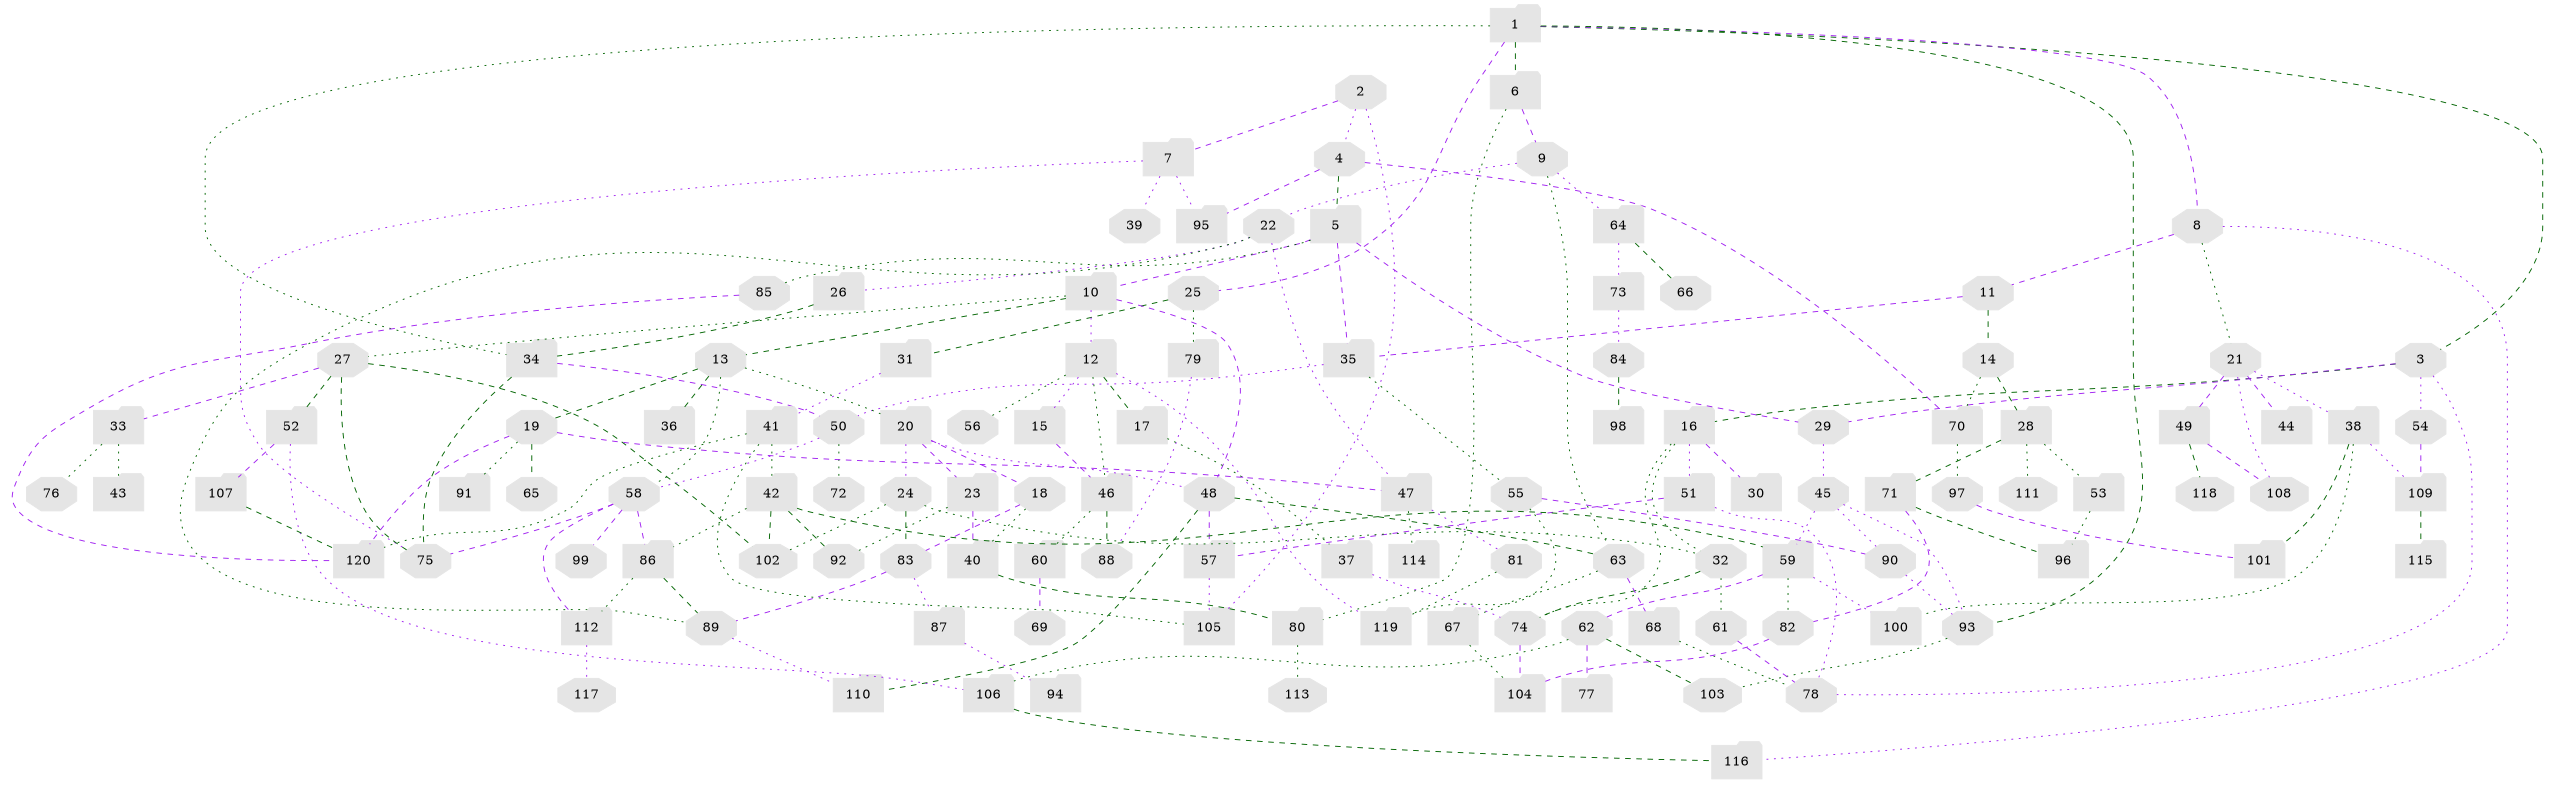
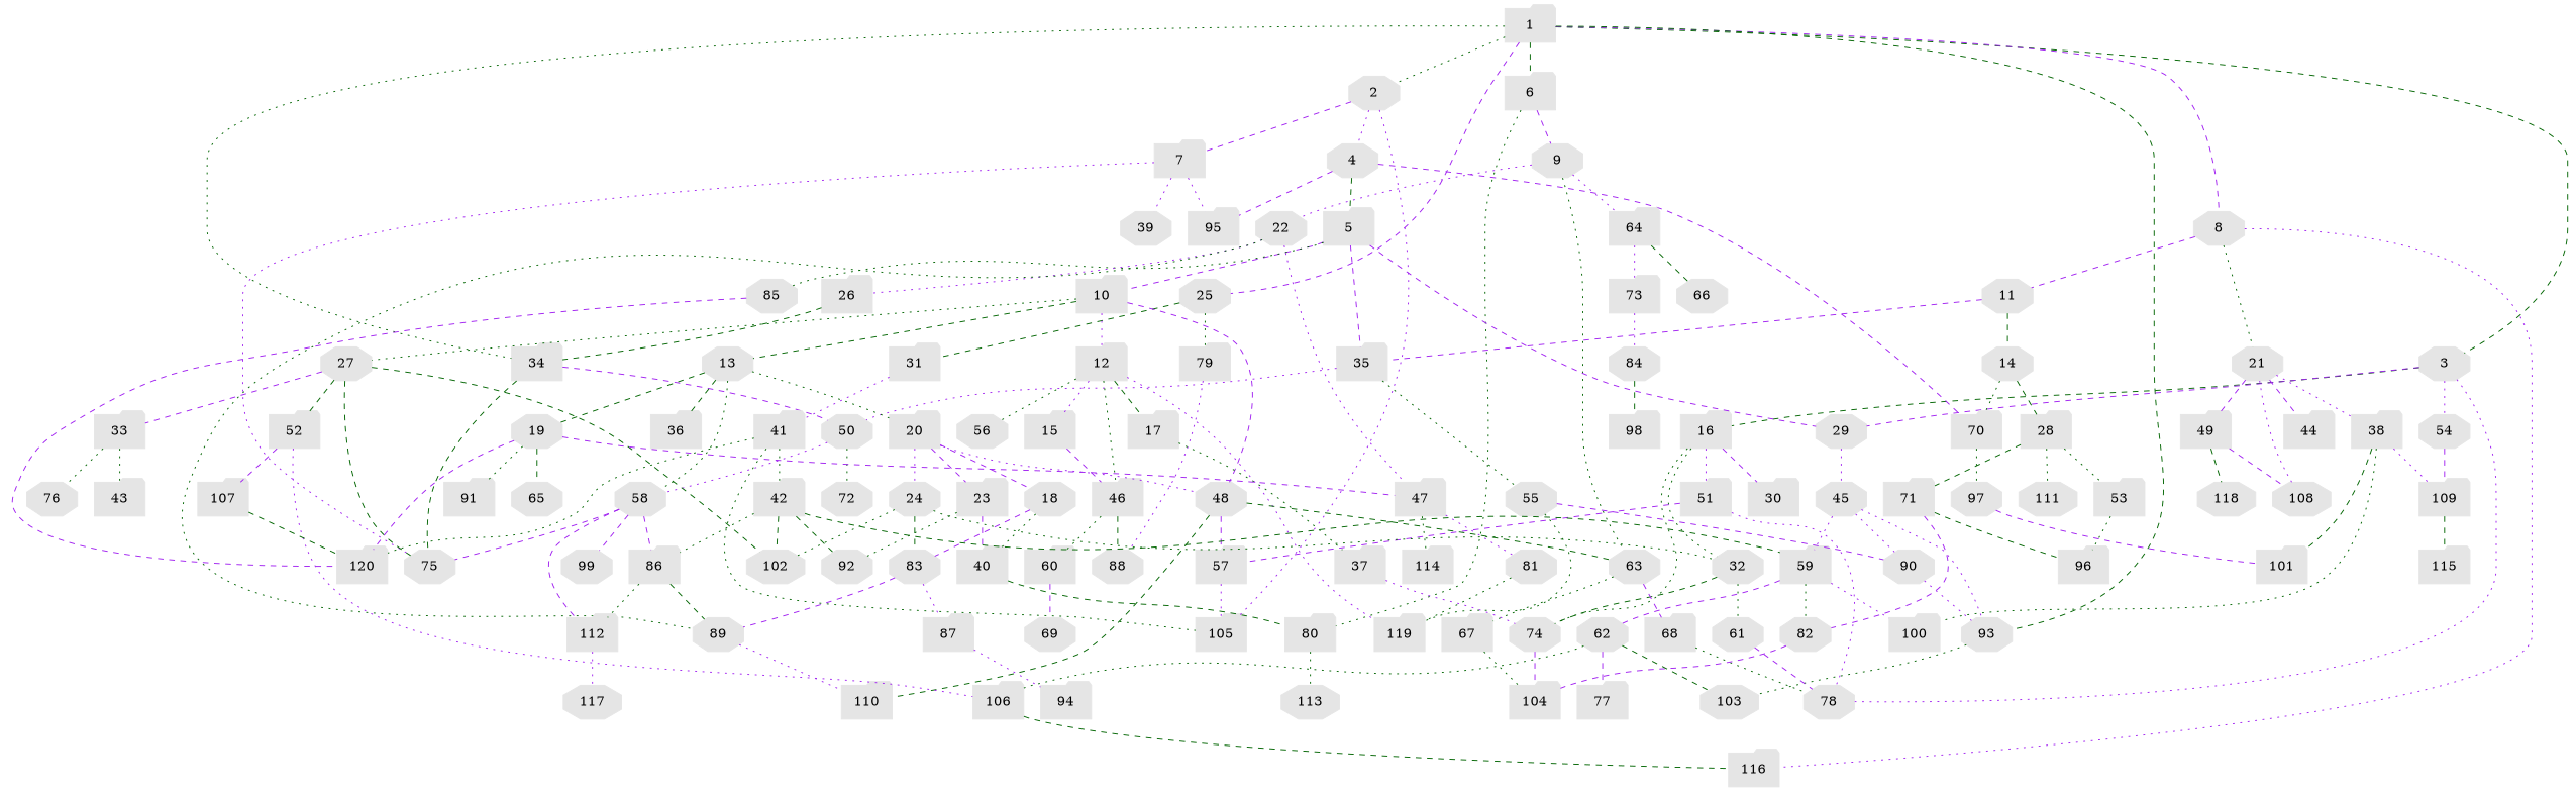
  graph {
    node [color=gray90 shape=folder style=filled]
    edge [color=purple style=dotted]
    2 [shape=octagon]
    1
    3 [shape=octagon]
    6
    8 [shape=octagon]
    25 [shape=octagon]
    34
    93 [shape=octagon]
    4 [shape=octagon]
    7
    105
    16
    29 [shape=octagon]
    54 [shape=octagon]
    78 [shape=octagon]
    9 [shape=octagon]
    80
    11 [shape=octagon]
    21 [shape=octagon]
    116
    31
    79
    75 [shape=octagon]
    50 [shape=octagon]
    103 [shape=octagon]
    5
    70
    95
    39 [shape=octagon]
    30
    32 [shape=octagon]
    51
    74 [shape=octagon]
    45 [shape=octagon]
    109
    10
    35
    85 [shape=octagon]
    97 [shape=octagon]
    12
    13 [shape=octagon]
    27 [shape=octagon]
    48 [shape=octagon]
    55 [shape=octagon]
    120
    22 [shape=octagon]
    63 [shape=octagon]
    64
    113 [shape=octagon]
    14 [shape=octagon]
    38
    44
    49
    108 [shape=octagon]
    47
    26
    89 [shape=octagon]
    67
    68
    66 [shape=octagon]
    73
    15
    17
    46
    56 [shape=octagon]
    119
    19 [shape=octagon]
    20
    36
    58 [shape=octagon]
    102 [shape=octagon]
    33
    52
    57
    110
    28
    37
    60
    88 [shape=octagon]
    18 [shape=octagon]
    40
    83 [shape=octagon]
    65 [shape=octagon]
    91
    23
    24 [shape=octagon]
    86
    99 [shape=octagon]
    112
    53
    71
    111 [shape=octagon]
    61 [shape=octagon]
    104
    87
    81 [shape=octagon]
    114
    92 [shape=octagon]
    100
    101
    118 [shape=octagon]
    41
    43
    76 [shape=octagon]
    106
    107
    96
    82 [shape=octagon]
    59
    90 [shape=octagon]
    42
    72 [shape=octagon]
    115
    62 [shape=octagon]
    69 [shape=octagon]
    117 [shape=octagon]
    77
    84 [shape=octagon]
    98
    94
    2 -- 4
    2 -- 7 [style=dashed]
    2 -- 105
+   1 -- 2 [color=darkgreen]
    1 -- 3 [color=darkgreen style=dashed]
    1 -- 6 [color=darkgreen style=dashed]
    1 -- 8 [style=dashed]
    1 -- 25 [style=dashed]
    1 -- 34 [color=darkgreen]
    1 -- 93 [color=darkgreen style=dashed]
    3 -- 16 [color=darkgreen style=dashed]
    3 -- 29 [style=dashed]
    3 -- 54
    3 -- 78
    6 -- 9 [style=dashed]
    6 -- 80 [color=darkgreen]
    8 -- 11 [style=dashed]
    8 -- 21 [color=darkgreen]
    8 -- 116
    25 -- 31 [color=darkgreen style=dashed]
    25 -- 79 [color=darkgreen]
    34 -- 75 [color=darkgreen style=dashed]
    34 -- 50 [style=dashed]
    93 -- 103 [color=darkgreen]
    4 -- 5 [color=darkgreen style=dashed]
    4 -- 70 [style=dashed]
    4 -- 95 [style=dashed]
    7 -- 75
    7 -- 95
    7 -- 39
    16 -- 30 [style=dashed]
    16 -- 32 [color=darkgreen]
    16 -- 51
    16 -- 74 [color=darkgreen]
    29 -- 45
    54 -- 109 [style=dashed]
    9 -- 22
    9 -- 63 [color=darkgreen]
    9 -- 64
    80 -- 113 [color=darkgreen]
    11 -- 35 [style=dashed]
    11 -- 14 [color=darkgreen style=dashed]
    21 -- 38
    21 -- 44 [style=dashed]
    21 -- 49 [style=dashed]
    21 -- 108
    31 -- 41
    79 -- 88
    50 -- 58
    50 -- 72 [color=darkgreen]
    5 -- 29 [style=dashed]
    5 -- 10 [style=dashed]
    5 -- 35 [style=dashed]
    5 -- 85 [color=darkgreen]
    70 -- 97 [color=darkgreen]
    32 -- 74 [color=darkgreen style=dashed]
    32 -- 61 [color=darkgreen]
    51 -- 78
    51 -- 57 [style=dashed]
    74 -- 104 [style=dashed]
    45 -- 93
    45 -- 59
    45 -- 90
    109 -- 115 [color=darkgreen style=dashed]
    10 -- 12
    10 -- 13 [color=darkgreen style=dashed]
    10 -- 27 [color=darkgreen]
    10 -- 48 [style=dashed]
    35 -- 50
    35 -- 55 [color=darkgreen]
    85 -- 120 [style=dashed]
    97 -- 101 [style=dashed]
    12 -- 15
    12 -- 17 [color=darkgreen style=dashed]
    12 -- 46 [color=darkgreen]
    12 -- 56 [color=darkgreen]
    12 -- 119
    13 -- 19 [color=darkgreen style=dashed]
    13 -- 20 [color=darkgreen]
    13 -- 36 [color=darkgreen style=dashed]
    13 -- 58 [color=darkgreen]
    27 -- 75 [color=darkgreen style=dashed]
    27 -- 102 [color=darkgreen style=dashed]
    27 -- 33 [style=dashed]
    27 -- 52 [color=darkgreen style=dashed]
    48 -- 63 [color=darkgreen style=dashed]
    48 -- 57 [style=dashed]
    48 -- 110 [color=darkgreen style=dashed]
    55 -- 119 [color=darkgreen]
    55 -- 90 [style=dashed]
    22 -- 47
    22 -- 26
    22 -- 89 [color=darkgreen]
    63 -- 67 [color=darkgreen]
    63 -- 68 [style=dashed]
    64 -- 66 [color=darkgreen style=dashed]
    64 -- 73
    14 -- 70 [color=darkgreen]
    14 -- 28 [color=darkgreen style=dashed]
    38 -- 109
    38 -- 100 [color=darkgreen]
    38 -- 101 [color=darkgreen style=dashed]
    49 -- 108 [style=dashed]
    49 -- 118 [color=darkgreen style=dashed]
    47 -- 81
    47 -- 114 [color=darkgreen]
    26 -- 34 [color=darkgreen style=dashed]
    89 -- 110
    67 -- 104 [color=darkgreen]
    68 -- 78 [color=darkgreen]
    73 -- 84
    15 -- 46 [style=dashed]
    17 -- 37 [color=darkgreen]
    46 -- 60 [color=darkgreen]
    46 -- 88 [color=darkgreen style=dashed]
    19 -- 120 [style=dashed]
    19 -- 47 [style=dashed]
    19 -- 65 [color=darkgreen style=dashed]
    19 -- 91 [color=darkgreen]
    20 -- 48
    20 -- 18 [style=dashed]
    20 -- 23 [style=dashed]
    20 -- 24
    58 -- 75 [style=dashed]
    58 -- 86 [style=dashed]
    58 -- 99 [style=dashed]
    58 -- 112 [style=dashed]
    33 -- 43 [color=darkgreen]
    33 -- 76 [color=darkgreen]
    52 -- 106
    52 -- 107 [style=dashed]
    57 -- 105
    28 -- 53 [color=darkgreen]
    28 -- 71 [color=darkgreen style=dashed]
    28 -- 111 [color=darkgreen]
    37 -- 74
    60 -- 69 [style=dashed]
    18 -- 40 [color=darkgreen]
    18 -- 83 [style=dashed]
    40 -- 80 [color=darkgreen style=dashed]
    83 -- 89 [style=dashed]
    83 -- 87
    23 -- 40 [style=dashed]
    23 -- 92 [color=darkgreen]
    24 -- 32 [color=darkgreen]
    24 -- 102 [color=darkgreen]
    24 -- 83 [color=darkgreen style=dashed]
    86 -- 89 [color=darkgreen style=dashed]
    86 -- 112 [color=darkgreen]
    112 -- 117
    53 -- 96 [color=darkgreen]
    71 -- 96 [color=darkgreen style=dashed]
    71 -- 82 [style=dashed]
    61 -- 78 [style=dashed]
    87 -- 94
    81 -- 119 [color=darkgreen]
    41 -- 105 [color=darkgreen]
    41 -- 120 [color=darkgreen]
    41 -- 42 [color=darkgreen]
    106 -- 116 [color=darkgreen style=dashed]
    107 -- 120 [color=darkgreen style=dashed]
    82 -- 104 [style=dashed]
    59 -- 100
    59 -- 82 [color=darkgreen]
    59 -- 62 [style=dashed]
    90 -- 93
    42 -- 102 [color=darkgreen style=dashed]
    42 -- 86 [color=darkgreen]
    42 -- 92 [color=darkgreen style=dashed]
    42 -- 59 [color=darkgreen style=dashed]
    62 -- 103 [color=darkgreen style=dashed]
    62 -- 106 [color=darkgreen]
    62 -- 77 [style=dashed]
    84 -- 98 [color=darkgreen style=dashed]
  }
